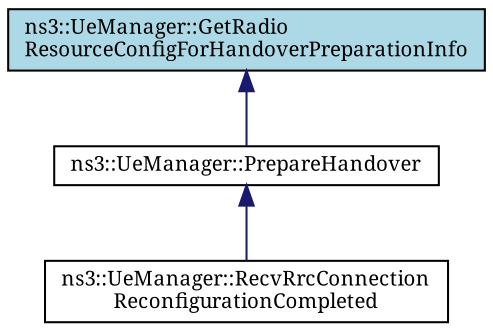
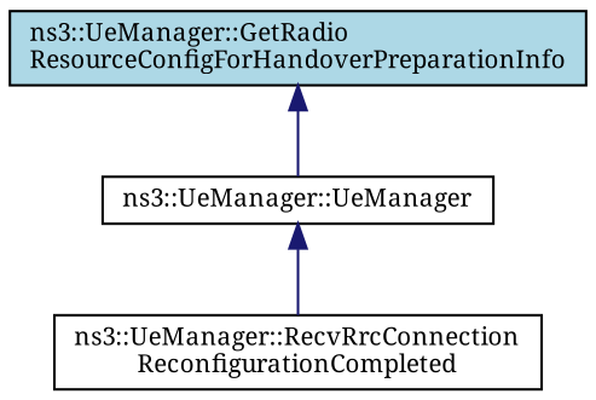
  digraph {
    rankdir=TB
    fontname="Noto Serif"
    node [color=black fillcolor=white fontname="Noto Serif" fontsize=10 shape=record style=filled]
    edge [color=midnightblue dir=back fontname="Noto Serif" fontsize=10 labelfontname=Helvetica labelfontsize=10 style=solid]
    n1 [fillcolor=lightblue fontcolor=black height=0.2 label="ns3::UeManager::GetRadio\lResourceConfigForHandoverPreparationInfo" width=0.4]
-   n2 [height=0.2 label="ns3::UeManager::PrepareHandover" width=0.4]
+   n2 [height=0.2 label="ns3::UeManager::UeManager" width=0.4]
    n3 [height=0.2 label="ns3::UeManager::RecvRrcConnection\lReconfigurationCompleted" width=0.4]
    n1 -> n2
    n2 -> n3
  }
